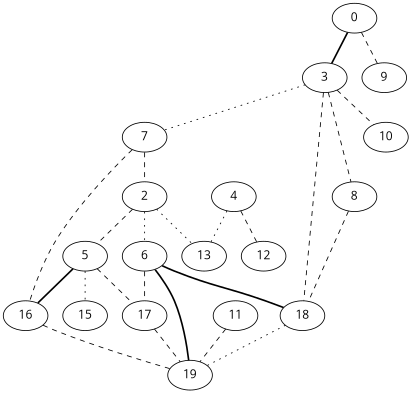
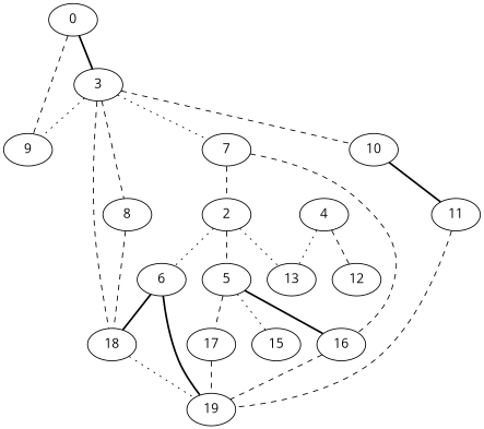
  graph {
    fontname="Open Sans"
    node [fontname="Open Sans"]
    edge [fontname="Open Sans" style=dashed]
    0
    3
    9
    2
    5
    6
    13
    7
    8
    10
    18
    4
    12
    15
    16
    17
    19
    11
    0 -- 3 [style=bold]
    0 -- 9
+   3 -- 9 [style=dotted]
    3 -- 7 [style=dotted]
    3 -- 8
    3 -- 10
    3 -- 18
    2 -- 5
    2 -- 6 [style=dotted]
    2 -- 13 [style=dotted]
    5 -- 15 [style=dotted]
    5 -- 16 [style=bold]
    5 -- 17
    6 -- 18 [style=bold]
-   6 -- 17
    6 -- 19 [style=bold]
    7 -- 2
    7 -- 16
    8 -- 18
+   10 -- 11 [style=bold]
    18 -- 19 [style=dotted]
    4 -- 13 [style=dotted]
    4 -- 12
    16 -- 19
    17 -- 19
    11 -- 19
  }
